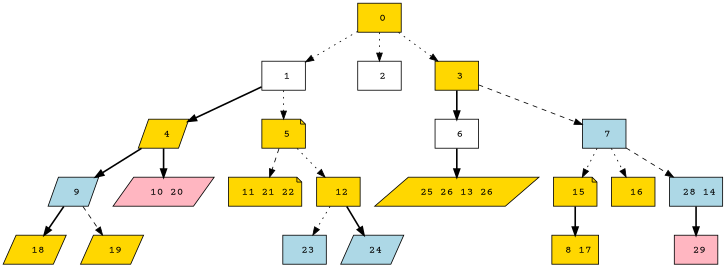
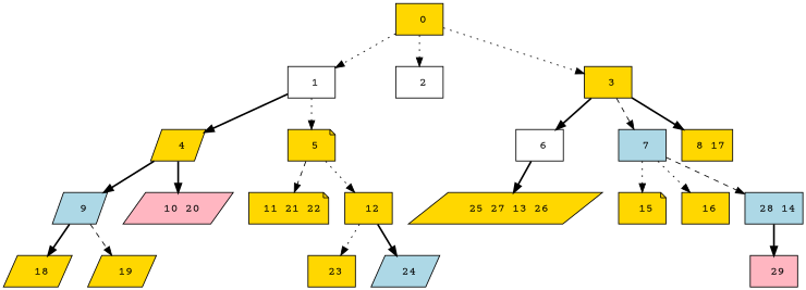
  digraph {
    fontname="Courier Prime"
    node [fillcolor=gold fontname="Courier Prime" shape=box style=filled]
    edge [fontname="Courier Prime" style=bold]
    " 1" [fillcolor=white]
    " 0"
    " 2" [fillcolor=white]
    " 3"
    " 4" [shape=parallelogram]
    " 5" [shape=note]
    " 6" [fillcolor=white]
    " 7" [fillcolor=lightblue]
    " 8 17"
    " 9" [fillcolor=lightblue shape=parallelogram]
    " 10 20" [fillcolor=lightpink shape=parallelogram]
    " 11 21 22" [shape=note]
    " 12"
-   " 25 27 13 26" [shape=parallelogram label="25 26 13 26"]
+   " 25 27 13 26" [shape=parallelogram]
    " 15" [shape=note]
    " 16"
    " 28 14" [fillcolor=lightblue]
    " 18" [shape=parallelogram]
    " 19" [shape=parallelogram]
-   " 23" [fillcolor=lightblue]
+   " 23"
    " 24" [fillcolor=lightblue shape=parallelogram]
    " 29" [fillcolor=lightpink]
    " 1" -> " 4"
    " 1" -> " 5" [style=dotted]
    " 0" -> " 1" [style=dotted]
    " 0" -> " 2" [style=dotted]
    " 0" -> " 3" [style=dotted]
    " 3" -> " 6"
    " 3" -> " 7" [style=dashed]
-   " 15" -> " 8 17"
+   " 3" -> " 8 17"
    " 4" -> " 9"
    " 4" -> " 10 20"
    " 5" -> " 11 21 22" [style=dashed]
    " 5" -> " 12" [style=dotted]
    " 6" -> " 25 27 13 26"
    " 7" -> " 15" [style=dotted]
    " 7" -> " 16" [style=dotted]
    " 7" -> " 28 14" [style=dashed]
    " 9" -> " 18"
    " 9" -> " 19" [style=dashed]
    " 12" -> " 23" [style=dotted]
    " 12" -> " 24"
    " 28 14" -> " 29"
  }
